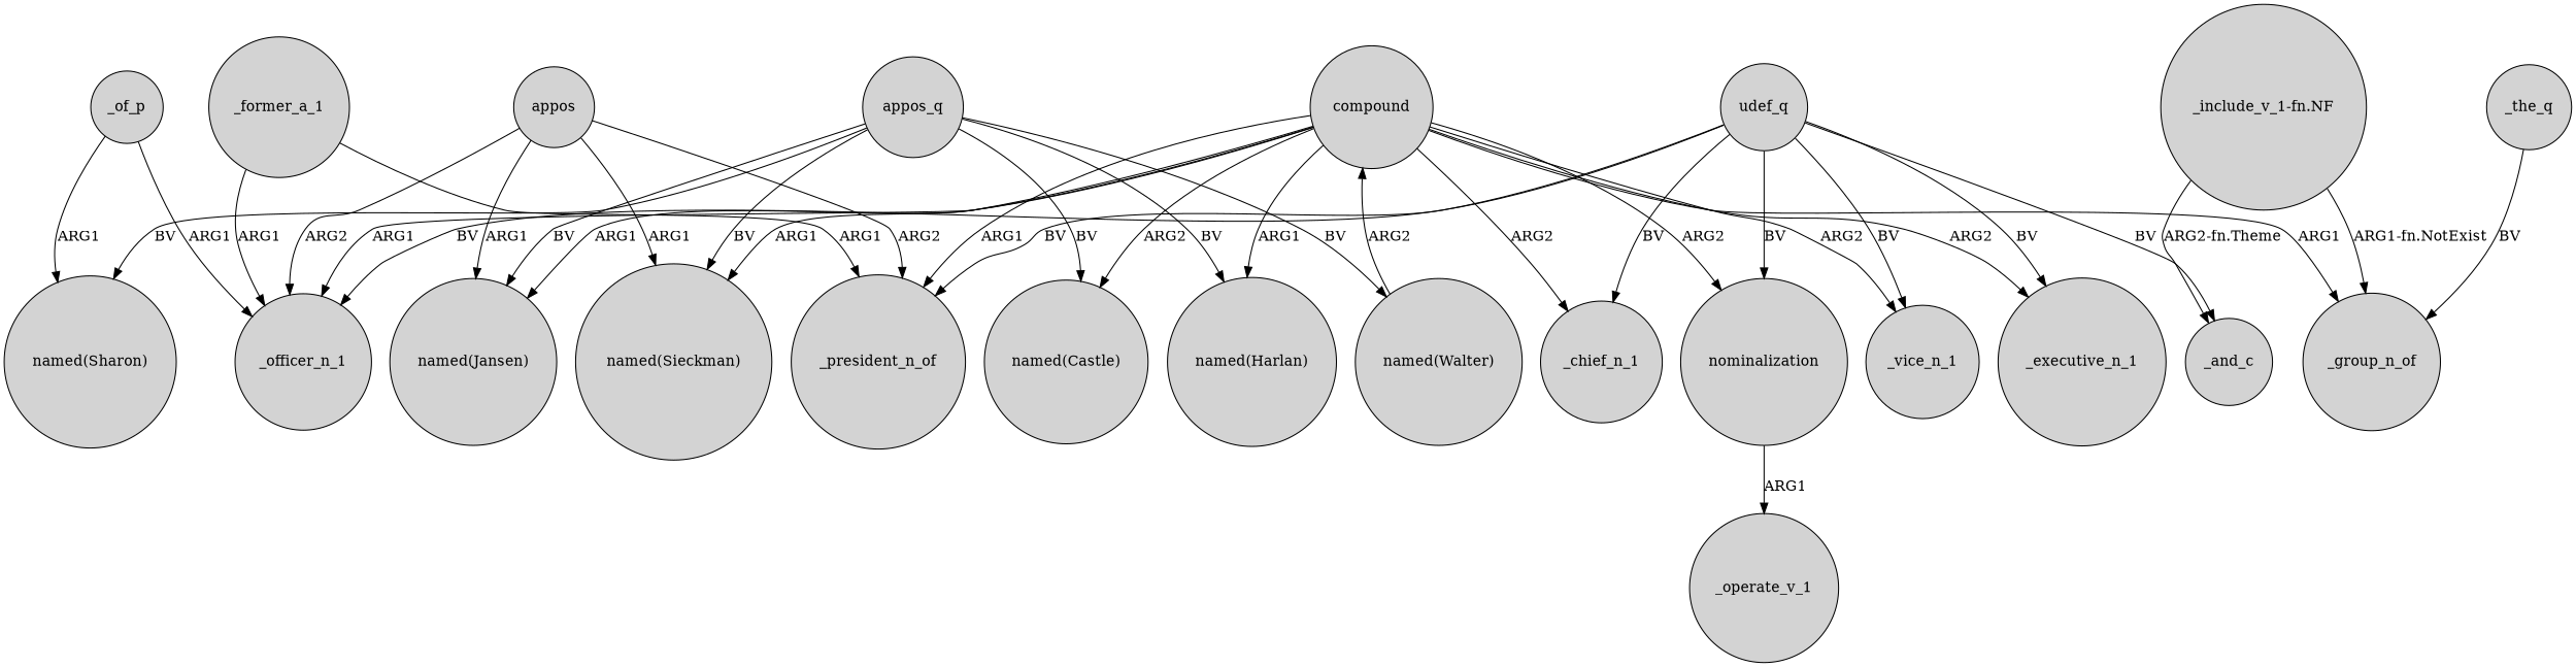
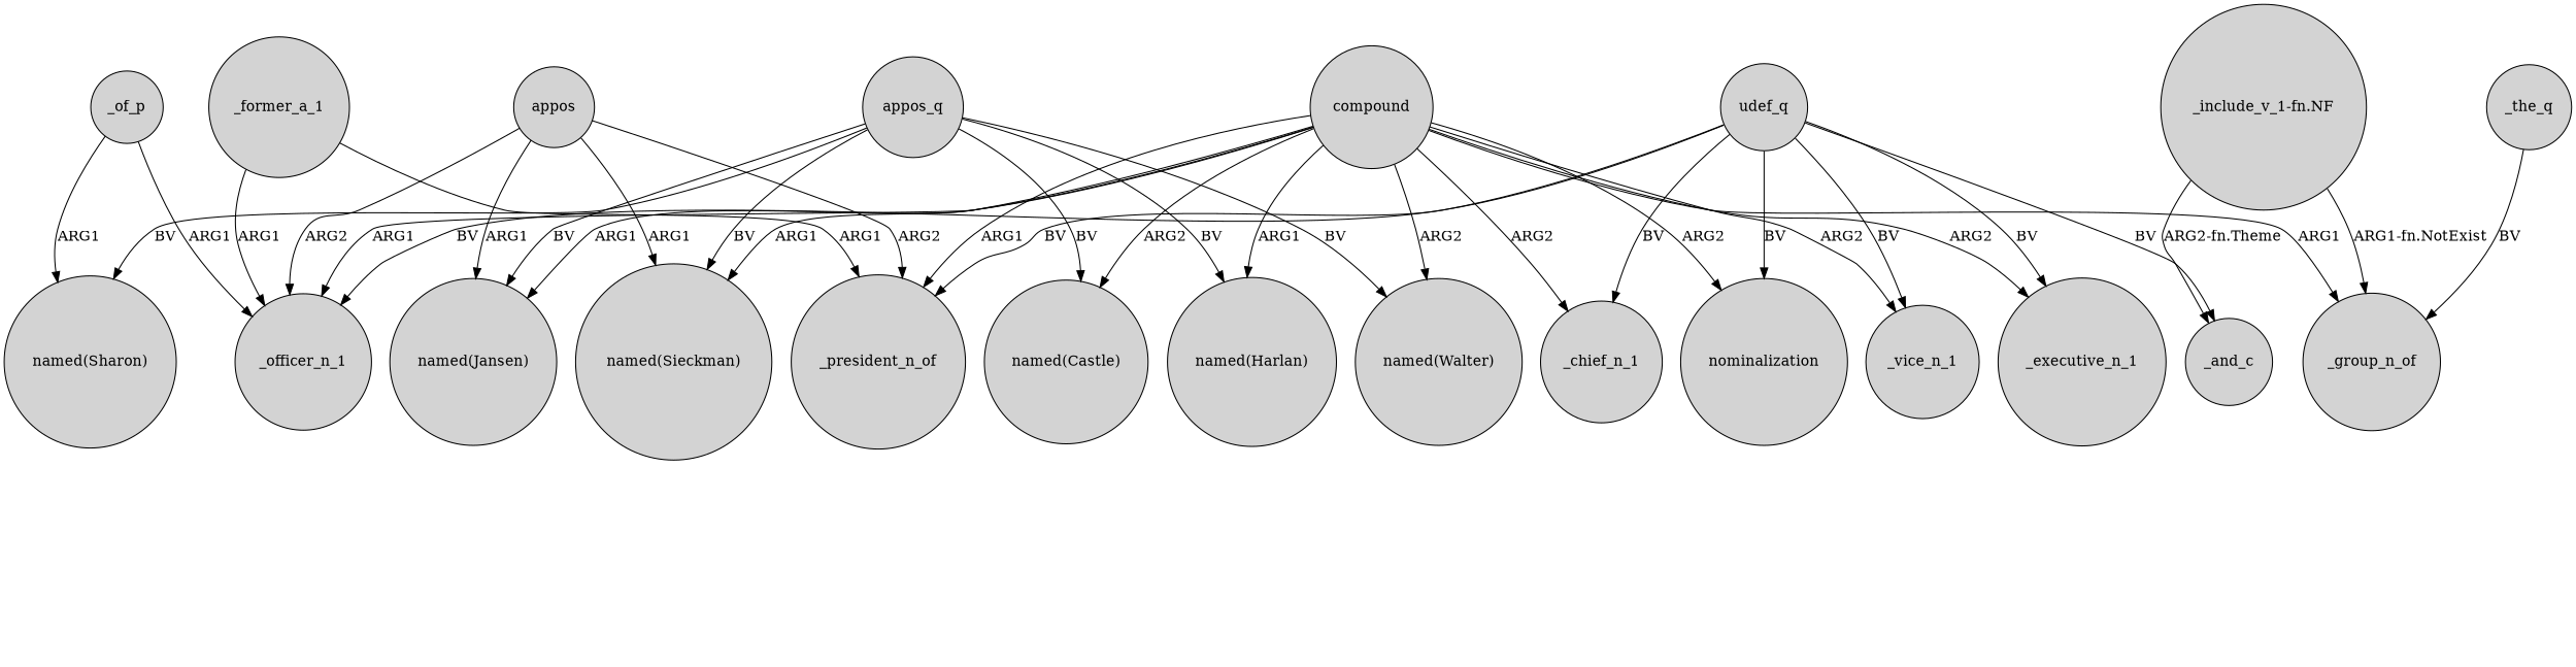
  digraph {
    node [shape=circle style=filled]
    compound
    _vice_n_1
    "named(Harlan)"
    _president_n_of
    nominalization
    "named(Walter)"
    _executive_n_1
    "named(Castle)"
    "named(Jansen)"
    _group_n_of
    _officer_n_1
    _chief_n_1
    "named(Sieckman)"
-   _operate_v_1
    _former_a_1
    n16 [label=appos_q]
    "named(Sharon)"
    udef_q
    _and_c
    appos
    _of_p
    _the_q
    "_include_v_1-fn.NF"
    compound -> _vice_n_1 [label=ARG2]
    compound -> "named(Harlan)" [label=ARG1]
    compound -> _president_n_of [label=ARG1]
    compound -> nominalization [label=ARG2]
-   "named(Walter)" -> compound [label=ARG2]
+   compound -> "named(Walter)" [label=ARG2]
    compound -> _executive_n_1 [label=ARG2]
    compound -> "named(Castle)" [label=ARG2]
    compound -> "named(Jansen)" [label=ARG1]
    compound -> _group_n_of [label=ARG1]
    compound -> _officer_n_1 [label=ARG1]
    compound -> _chief_n_1 [label=ARG2]
    compound -> "named(Sieckman)" [label=ARG1]
-   nominalization -> _operate_v_1 [label=ARG1]
    _former_a_1 -> _president_n_of [label=ARG1]
    _former_a_1 -> _officer_n_1 [label=ARG1]
    n16 -> "named(Harlan)" [label=BV]
    n16 -> "named(Walter)" [label=BV]
    n16 -> "named(Castle)" [label=BV]
    n16 -> "named(Jansen)" [label=BV]
    n16 -> "named(Sieckman)" [label=BV]
    n16 -> "named(Sharon)" [label=BV]
    udef_q -> _vice_n_1 [label=BV]
    udef_q -> _president_n_of [label=BV]
    udef_q -> nominalization [label=BV]
    udef_q -> _executive_n_1 [label=BV]
    udef_q -> _officer_n_1 [label=BV]
    udef_q -> _chief_n_1 [label=BV]
    udef_q -> _and_c [label=BV]
    appos -> _president_n_of [label=ARG2]
    appos -> "named(Jansen)" [label=ARG1]
    appos -> _officer_n_1 [label=ARG2]
    appos -> "named(Sieckman)" [label=ARG1]
    _of_p -> _officer_n_1 [label=ARG1]
    _of_p -> "named(Sharon)" [label=ARG1]
    _the_q -> _group_n_of [label=BV]
    "_include_v_1-fn.NF" -> _group_n_of [label="ARG1-fn.NotExist"]
    "_include_v_1-fn.NF" -> _and_c [label="ARG2-fn.Theme"]
  }
